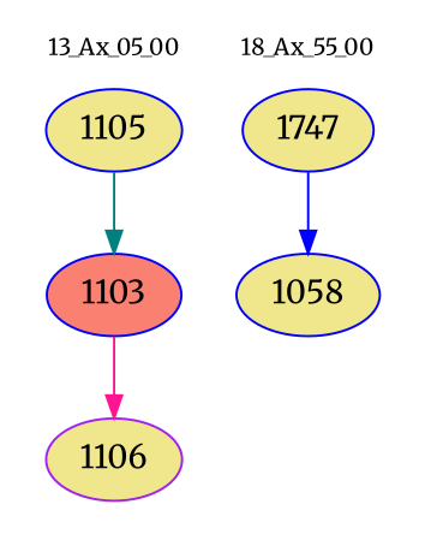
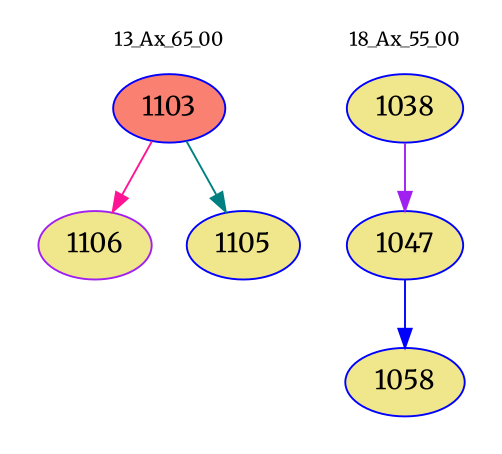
  digraph {
    fontname=Merriweather
    node [color=blue fillcolor=khaki fontname=Merriweather style=filled]
    edge [fontname=Merriweather]
    n1 [fillcolor=salmon label=1103]
    n2 [color=purple label=1106]
    n3 [label=1105]
-   n5 [label=1747]
+   n4 [label=1038]
+   n5 [label=1047]
    n6 [label=1058]
    subgraph cluster_1 {
      color=white
      fontsize=10
-     label="13_Ax_05_00"
+     label="13_Ax_65_00"
      n1
      n2
      n3
    }
    subgraph cluster_2 {
      color=white
      fontsize=10
      label="18_Ax_55_00"
+     n4
      n5
      n6
    }
    n1 -> n2 [color=deeppink]
-   n3 -> n1 [color=teal]
+   n1 -> n3 [color=teal]
+   n4 -> n5 [color=purple]
    n5 -> n6 [color=blue]
  }
